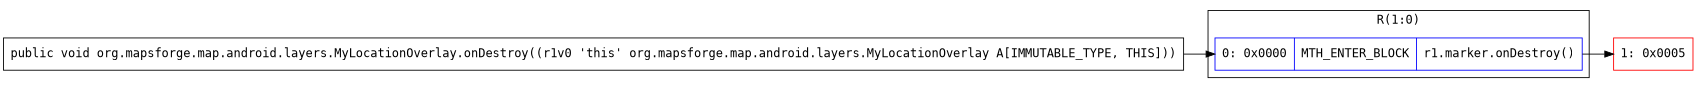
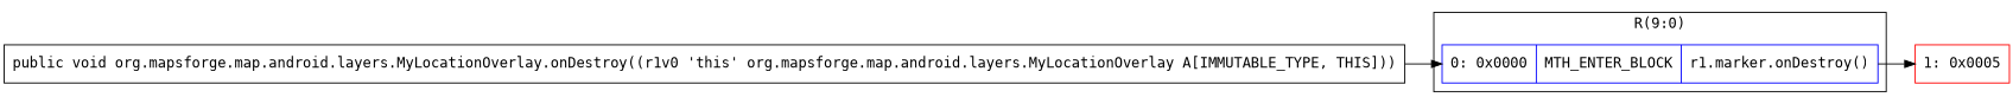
  digraph {
    rankdir=LR
    fontname="DejaVu Sans Mono"
    node [shape=record fontname="DejaVu Sans Mono"]
    edge [fontname="DejaVu Sans Mono"]
    n1 [color=blue label="{0\:\ 0x0000|MTH_ENTER_BLOCK\l|r1.marker.onDestroy()\l}"]
    n2 [color=red label="{1\:\ 0x0005}"]
    n3 [label="{public void org.mapsforge.map.android.layers.MyLocationOverlay.onDestroy((r1v0 'this' org.mapsforge.map.android.layers.MyLocationOverlay A[IMMUTABLE_TYPE, THIS])) }"]
    subgraph cluster_1 {
-     label="R(1:0)"
+     label="R(9:0)"
      n1
    }
    n1 -> n2
    n3 -> n1
  }
